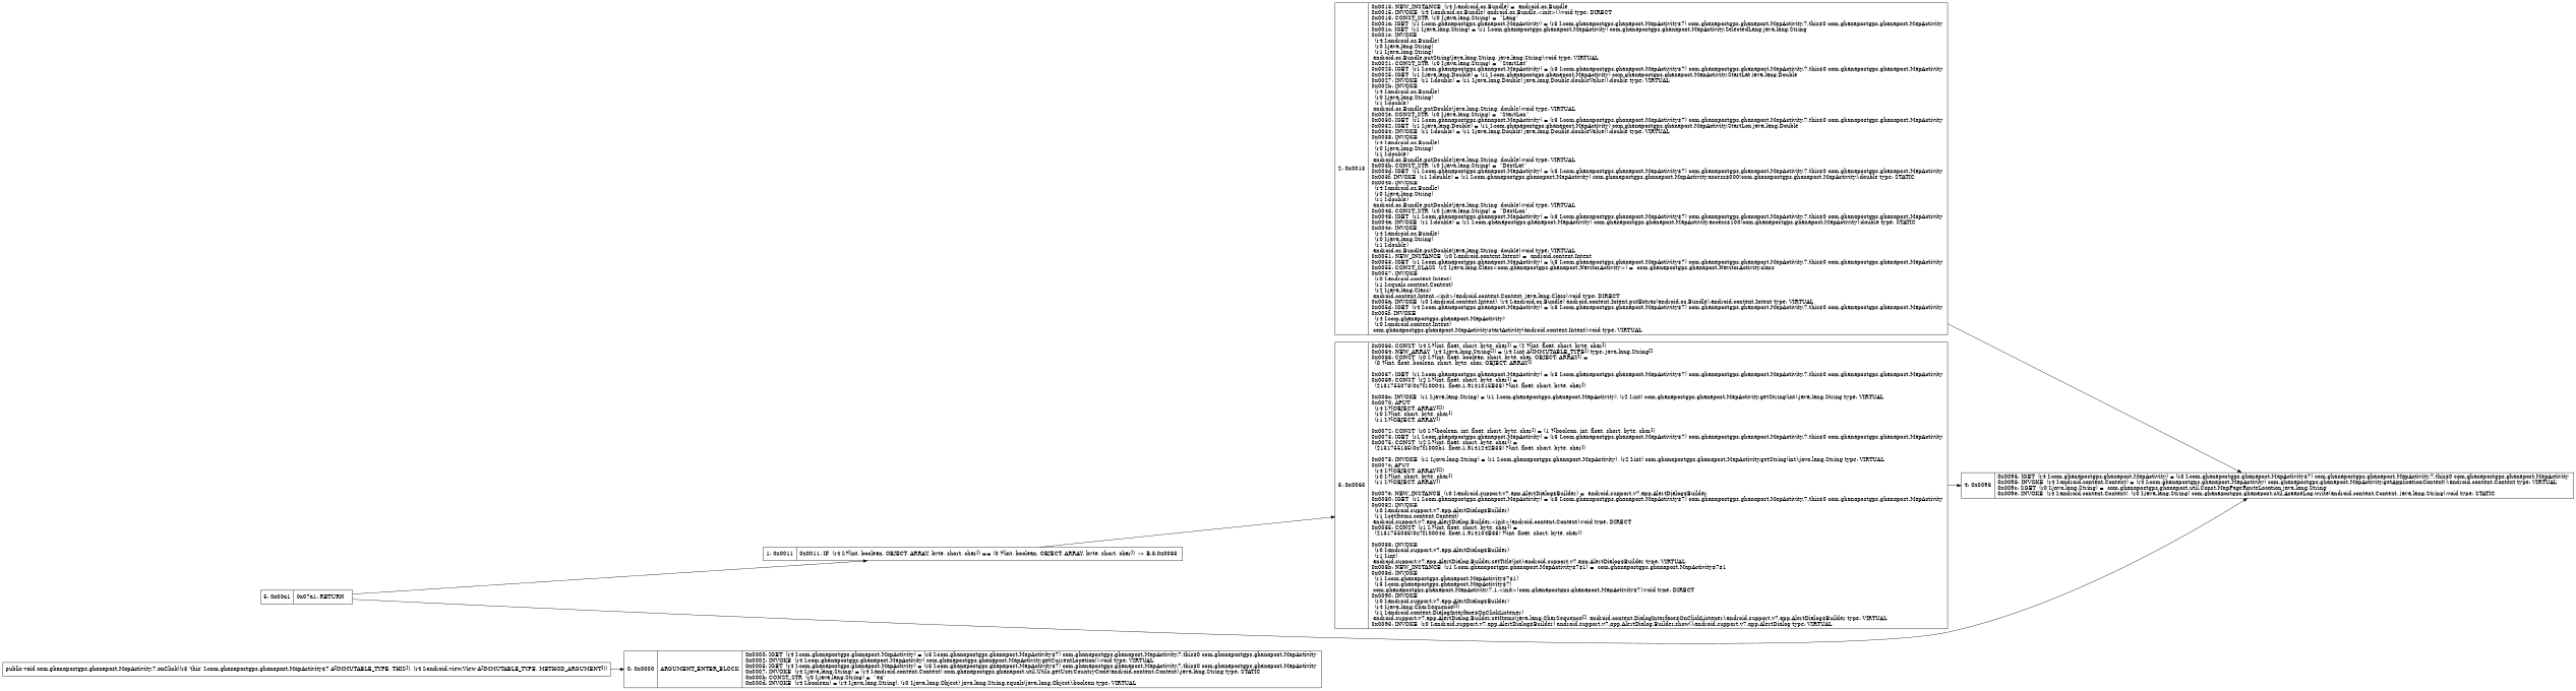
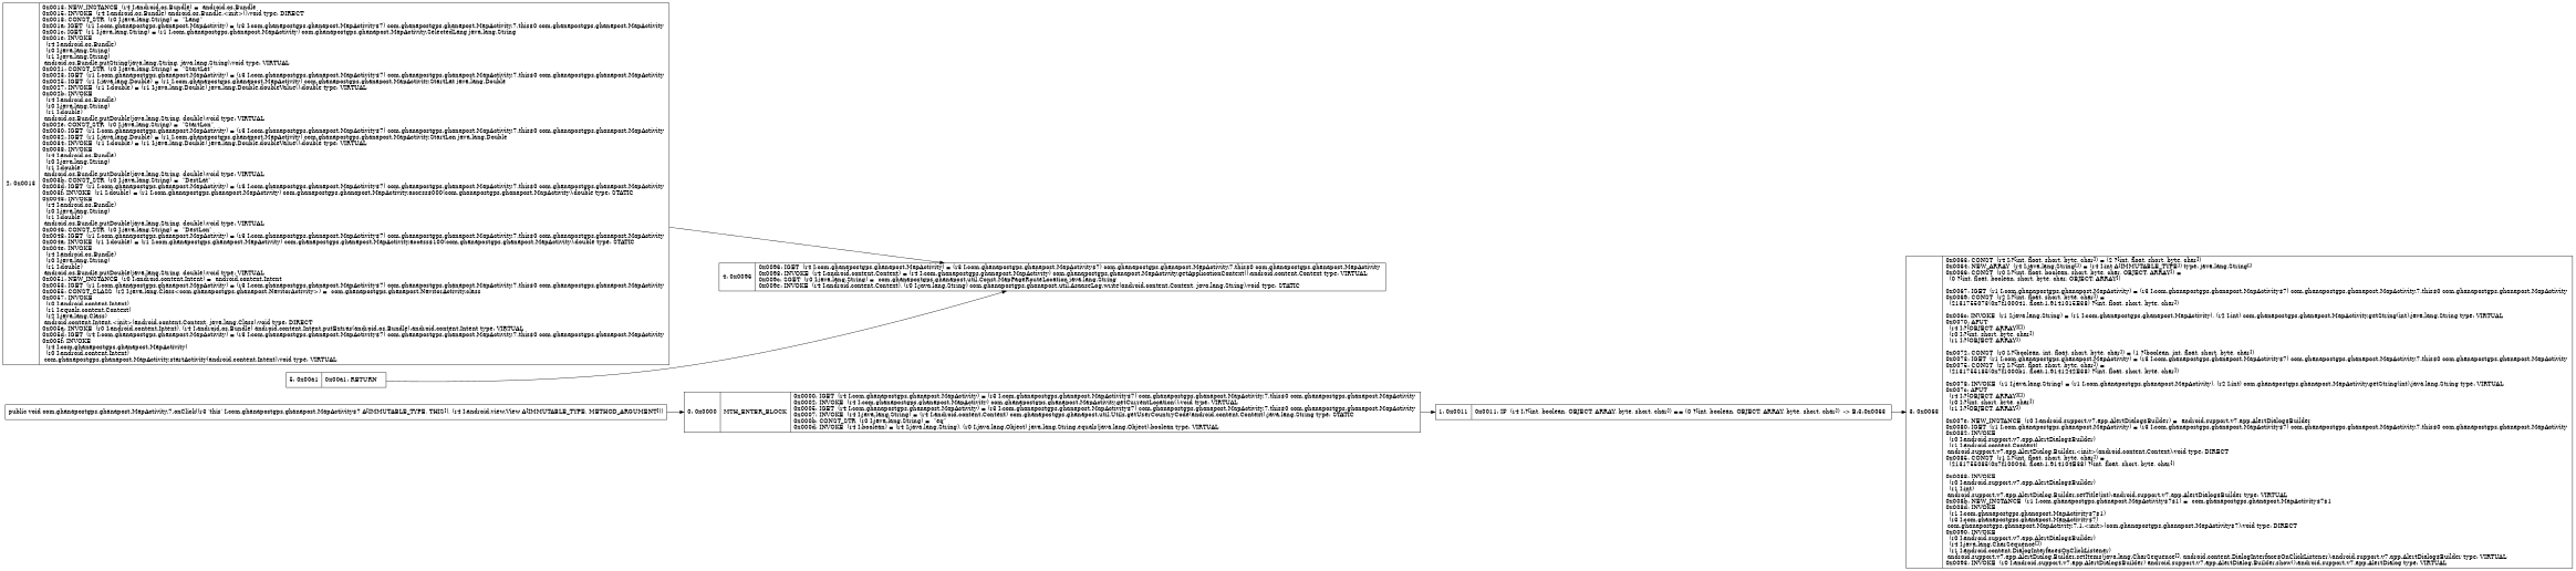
  digraph {
    rankdir=LR
    node [shape=record]
-   n1 [label="{0\:\ 0x0000|ARGUMENT_ENTER_BLOCK\l|0x0000: IGET  (r4 I:com.ghanapostgps.ghanapost.MapActivity) = (r3 I:com.ghanapostgps.ghanapost.MapActivity$7) com.ghanapostgps.ghanapost.MapActivity.7.this$0 com.ghanapostgps.ghanapost.MapActivity \l0x0002: INVOKE  (r4 I:com.ghanapostgps.ghanapost.MapActivity) com.ghanapostgps.ghanapost.MapActivity.getCurrentLocation():void type: VIRTUAL \l0x0005: IGET  (r4 I:com.ghanapostgps.ghanapost.MapActivity) = (r3 I:com.ghanapostgps.ghanapost.MapActivity$7) com.ghanapostgps.ghanapost.MapActivity.7.this$0 com.ghanapostgps.ghanapost.MapActivity \l0x0007: INVOKE  (r4 I:java.lang.String) = (r4 I:android.content.Context) com.ghanapostgps.ghanapost.util.Utils.getUserCountryCode(android.content.Context):java.lang.String type: STATIC \l0x000b: CONST_STR  (r0 I:java.lang.String) =  \"eq\" \l0x000d: INVOKE  (r4 I:boolean) = (r4 I:java.lang.String), (r0 I:java.lang.Object) java.lang.String.equals(java.lang.Object):boolean type: VIRTUAL \l}"]
+   n1 [label="{0\:\ 0x0000|MTH_ENTER_BLOCK\l|0x0000: IGET  (r4 I:com.ghanapostgps.ghanapost.MapActivity) = (r3 I:com.ghanapostgps.ghanapost.MapActivity$7) com.ghanapostgps.ghanapost.MapActivity.7.this$0 com.ghanapostgps.ghanapost.MapActivity \l0x0002: INVOKE  (r4 I:com.ghanapostgps.ghanapost.MapActivity) com.ghanapostgps.ghanapost.MapActivity.getCurrentLocation():void type: VIRTUAL \l0x0005: IGET  (r4 I:com.ghanapostgps.ghanapost.MapActivity) = (r3 I:com.ghanapostgps.ghanapost.MapActivity$7) com.ghanapostgps.ghanapost.MapActivity.7.this$0 com.ghanapostgps.ghanapost.MapActivity \l0x0007: INVOKE  (r4 I:java.lang.String) = (r4 I:android.content.Context) com.ghanapostgps.ghanapost.util.Utils.getUserCountryCode(android.content.Context):java.lang.String type: STATIC \l0x000b: CONST_STR  (r0 I:java.lang.String) =  \"eq\" \l0x000d: INVOKE  (r4 I:boolean) = (r4 I:java.lang.String), (r0 I:java.lang.Object) java.lang.String.equals(java.lang.Object):boolean type: VIRTUAL \l}"]
    n2 [label="{1\:\ 0x0011|0x0011: IF  (r4 I:?[int, boolean, OBJECT, ARRAY, byte, short, char]) == (0 ?[int, boolean, OBJECT, ARRAY, byte, short, char])  \-\> B:3:0x0063 \l}"]
-   n3 [label="{3\:\ 0x0063|0x0063: CONST  (r4 I:?[int, float, short, byte, char]) = (2 ?[int, float, short, byte, char]) \l0x0064: NEW_ARRAY  (r4 I:java.lang.String[]) = (r4 I:int A[IMMUTABLE_TYPE]) type: java.lang.String[] \l0x0066: CONST  (r0 I:?[int, float, boolean, short, byte, char, OBJECT, ARRAY]) = \l  (0 ?[int, float, boolean, short, byte, char, OBJECT, ARRAY])\l \l0x0067: IGET  (r1 I:com.ghanapostgps.ghanapost.MapActivity) = (r3 I:com.ghanapostgps.ghanapost.MapActivity$7) com.ghanapostgps.ghanapost.MapActivity.7.this$0 com.ghanapostgps.ghanapost.MapActivity \l0x0069: CONST  (r2 I:?[int, float, short, byte, char]) = \l  (2131755073(0x7f100041, float:1.9141015E38) ?[int, float, short, byte, char])\l \l0x006c: INVOKE  (r1 I:java.lang.String) = (r1 I:com.ghanapostgps.ghanapost.MapActivity), (r2 I:int) com.ghanapostgps.ghanapost.MapActivity.getString(int):java.lang.String type: VIRTUAL \l0x0070: APUT  \l  (r4 I:?[OBJECT, ARRAY][])\l  (r0 I:?[int, short, byte, char])\l  (r1 I:?[OBJECT, ARRAY])\l \l0x0072: CONST  (r0 I:?[boolean, int, float, short, byte, char]) = (1 ?[boolean, int, float, short, byte, char]) \l0x0073: IGET  (r1 I:com.ghanapostgps.ghanapost.MapActivity) = (r3 I:com.ghanapostgps.ghanapost.MapActivity$7) com.ghanapostgps.ghanapost.MapActivity.7.this$0 com.ghanapostgps.ghanapost.MapActivity \l0x0075: CONST  (r2 I:?[int, float, short, byte, char]) = \l  (2131755185(0x7f1000b1, float:1.9141242E38) ?[int, float, short, byte, char])\l \l0x0078: INVOKE  (r1 I:java.lang.String) = (r1 I:com.ghanapostgps.ghanapost.MapActivity), (r2 I:int) com.ghanapostgps.ghanapost.MapActivity.getString(int):java.lang.String type: VIRTUAL \l0x007c: APUT  \l  (r4 I:?[OBJECT, ARRAY][])\l  (r0 I:?[int, short, byte, char])\l  (r1 I:?[OBJECT, ARRAY])\l \l0x007e: NEW_INSTANCE  (r0 I:android.support.v7.app.AlertDialog$Builder) =  android.support.v7.app.AlertDialog$Builder \l0x0080: IGET  (r1 I:com.ghanapostgps.ghanapost.MapActivity) = (r3 I:com.ghanapostgps.ghanapost.MapActivity$7) com.ghanapostgps.ghanapost.MapActivity.7.this$0 com.ghanapostgps.ghanapost.MapActivity \l0x0082: INVOKE  \l  (r0 I:android.support.v7.app.AlertDialog$Builder)\l  (r1 I:setItems.content.Context)\l android.support.v7.app.AlertDialog.Builder.\<init\>(android.content.Context):void type: DIRECT \l0x0085: CONST  (r1 I:?[int, float, short, byte, char]) = \l  (2131755085(0x7f10004d, float:1.914104E38) ?[int, float, short, byte, char])\l \l0x0088: INVOKE  \l  (r0 I:android.support.v7.app.AlertDialog$Builder)\l  (r1 I:int)\l android.support.v7.app.AlertDialog.Builder.setTitle(int):android.support.v7.app.AlertDialog$Builder type: VIRTUAL \l0x008b: NEW_INSTANCE  (r1 I:com.ghanapostgps.ghanapost.MapActivity$7$1) =  com.ghanapostgps.ghanapost.MapActivity$7$1 \l0x008d: INVOKE  \l  (r1 I:com.ghanapostgps.ghanapost.MapActivity$7$1)\l  (r3 I:com.ghanapostgps.ghanapost.MapActivity$7)\l com.ghanapostgps.ghanapost.MapActivity.7.1.\<init\>(com.ghanapostgps.ghanapost.MapActivity$7):void type: DIRECT \l0x0090: INVOKE  \l  (r0 I:android.support.v7.app.AlertDialog$Builder)\l  (r4 I:java.lang.CharSequence[])\l  (r1 I:android.content.DialogInterface$OnClickListener)\l android.support.v7.app.AlertDialog.Builder.setItems(java.lang.CharSequence[], android.content.DialogInterface$OnClickListener):android.support.v7.app.AlertDialog$Builder type: VIRTUAL \l0x0093: INVOKE  (r0 I:android.support.v7.app.AlertDialog$Builder) android.support.v7.app.AlertDialog.Builder.show():android.support.v7.app.AlertDialog type: VIRTUAL \l}"]
+   n3 [label="{3\:\ 0x0063|0x0063: CONST  (r4 I:?[int, float, short, byte, char]) = (2 ?[int, float, short, byte, char]) \l0x0064: NEW_ARRAY  (r4 I:java.lang.String[]) = (r4 I:int A[IMMUTABLE_TYPE]) type: java.lang.String[] \l0x0066: CONST  (r0 I:?[int, float, boolean, short, byte, char, OBJECT, ARRAY]) = \l  (0 ?[int, float, boolean, short, byte, char, OBJECT, ARRAY])\l \l0x0067: IGET  (r1 I:com.ghanapostgps.ghanapost.MapActivity) = (r3 I:com.ghanapostgps.ghanapost.MapActivity$7) com.ghanapostgps.ghanapost.MapActivity.7.this$0 com.ghanapostgps.ghanapost.MapActivity \l0x0069: CONST  (r2 I:?[int, float, short, byte, char]) = \l  (2131755073(0x7f100041, float:1.9141015E38) ?[int, float, short, byte, char])\l \l0x006c: INVOKE  (r1 I:java.lang.String) = (r1 I:com.ghanapostgps.ghanapost.MapActivity), (r2 I:int) com.ghanapostgps.ghanapost.MapActivity.getString(int):java.lang.String type: VIRTUAL \l0x0070: APUT  \l  (r4 I:?[OBJECT, ARRAY][])\l  (r0 I:?[int, short, byte, char])\l  (r1 I:?[OBJECT, ARRAY])\l \l0x0072: CONST  (r0 I:?[boolean, int, float, short, byte, char]) = (1 ?[boolean, int, float, short, byte, char]) \l0x0073: IGET  (r1 I:com.ghanapostgps.ghanapost.MapActivity) = (r3 I:com.ghanapostgps.ghanapost.MapActivity$7) com.ghanapostgps.ghanapost.MapActivity.7.this$0 com.ghanapostgps.ghanapost.MapActivity \l0x0075: CONST  (r2 I:?[int, float, short, byte, char]) = \l  (2131755185(0x7f1000b1, float:1.9141242E38) ?[int, float, short, byte, char])\l \l0x0078: INVOKE  (r1 I:java.lang.String) = (r1 I:com.ghanapostgps.ghanapost.MapActivity), (r2 I:int) com.ghanapostgps.ghanapost.MapActivity.getString(int):java.lang.String type: VIRTUAL \l0x007c: APUT  \l  (r4 I:?[OBJECT, ARRAY][])\l  (r0 I:?[int, short, byte, char])\l  (r1 I:?[OBJECT, ARRAY])\l \l0x007e: NEW_INSTANCE  (r0 I:android.support.v7.app.AlertDialog$Builder) =  android.support.v7.app.AlertDialog$Builder \l0x0080: IGET  (r1 I:com.ghanapostgps.ghanapost.MapActivity) = (r3 I:com.ghanapostgps.ghanapost.MapActivity$7) com.ghanapostgps.ghanapost.MapActivity.7.this$0 com.ghanapostgps.ghanapost.MapActivity \l0x0082: INVOKE  \l  (r0 I:android.support.v7.app.AlertDialog$Builder)\l  (r1 I:android.content.Context)\l android.support.v7.app.AlertDialog.Builder.\<init\>(android.content.Context):void type: DIRECT \l0x0085: CONST  (r1 I:?[int, float, short, byte, char]) = \l  (2131755085(0x7f10004d, float:1.914104E38) ?[int, float, short, byte, char])\l \l0x0088: INVOKE  \l  (r0 I:android.support.v7.app.AlertDialog$Builder)\l  (r1 I:int)\l android.support.v7.app.AlertDialog.Builder.setTitle(int):android.support.v7.app.AlertDialog$Builder type: VIRTUAL \l0x008b: NEW_INSTANCE  (r1 I:com.ghanapostgps.ghanapost.MapActivity$7$1) =  com.ghanapostgps.ghanapost.MapActivity$7$1 \l0x008d: INVOKE  \l  (r1 I:com.ghanapostgps.ghanapost.MapActivity$7$1)\l  (r3 I:com.ghanapostgps.ghanapost.MapActivity$7)\l com.ghanapostgps.ghanapost.MapActivity.7.1.\<init\>(com.ghanapostgps.ghanapost.MapActivity$7):void type: DIRECT \l0x0090: INVOKE  \l  (r0 I:android.support.v7.app.AlertDialog$Builder)\l  (r4 I:java.lang.CharSequence[])\l  (r1 I:android.content.DialogInterface$OnClickListener)\l android.support.v7.app.AlertDialog.Builder.setItems(java.lang.CharSequence[], android.content.DialogInterface$OnClickListener):android.support.v7.app.AlertDialog$Builder type: VIRTUAL \l0x0093: INVOKE  (r0 I:android.support.v7.app.AlertDialog$Builder) android.support.v7.app.AlertDialog.Builder.show():android.support.v7.app.AlertDialog type: VIRTUAL \l}"]
    n4 [label="{2\:\ 0x0013|0x0013: NEW_INSTANCE  (r4 I:android.os.Bundle) =  android.os.Bundle \l0x0015: INVOKE  (r4 I:android.os.Bundle) android.os.Bundle.\<init\>():void type: DIRECT \l0x0018: CONST_STR  (r0 I:java.lang.String) =  \"Lang\" \l0x001a: IGET  (r1 I:com.ghanapostgps.ghanapost.MapActivity) = (r3 I:com.ghanapostgps.ghanapost.MapActivity$7) com.ghanapostgps.ghanapost.MapActivity.7.this$0 com.ghanapostgps.ghanapost.MapActivity \l0x001c: IGET  (r1 I:java.lang.String) = (r1 I:com.ghanapostgps.ghanapost.MapActivity) com.ghanapostgps.ghanapost.MapActivity.SelectedLang java.lang.String \l0x001e: INVOKE  \l  (r4 I:android.os.Bundle)\l  (r0 I:java.lang.String)\l  (r1 I:java.lang.String)\l android.os.Bundle.putString(java.lang.String, java.lang.String):void type: VIRTUAL \l0x0021: CONST_STR  (r0 I:java.lang.String) =  \"StartLat\" \l0x0023: IGET  (r1 I:com.ghanapostgps.ghanapost.MapActivity) = (r3 I:com.ghanapostgps.ghanapost.MapActivity$7) com.ghanapostgps.ghanapost.MapActivity.7.this$0 com.ghanapostgps.ghanapost.MapActivity \l0x0025: IGET  (r1 I:java.lang.Double) = (r1 I:com.ghanapostgps.ghanapost.MapActivity) com.ghanapostgps.ghanapost.MapActivity.StartLat java.lang.Double \l0x0027: INVOKE  (r1 I:double) = (r1 I:java.lang.Double) java.lang.Double.doubleValue():double type: VIRTUAL \l0x002b: INVOKE  \l  (r4 I:android.os.Bundle)\l  (r0 I:java.lang.String)\l  (r1 I:double)\l android.os.Bundle.putDouble(java.lang.String, double):void type: VIRTUAL \l0x002e: CONST_STR  (r0 I:java.lang.String) =  \"StartLon\" \l0x0030: IGET  (r1 I:com.ghanapostgps.ghanapost.MapActivity) = (r3 I:com.ghanapostgps.ghanapost.MapActivity$7) com.ghanapostgps.ghanapost.MapActivity.7.this$0 com.ghanapostgps.ghanapost.MapActivity \l0x0032: IGET  (r1 I:java.lang.Double) = (r1 I:com.ghanapostgps.ghanapost.MapActivity) com.ghanapostgps.ghanapost.MapActivity.StartLon java.lang.Double \l0x0034: INVOKE  (r1 I:double) = (r1 I:java.lang.Double) java.lang.Double.doubleValue():double type: VIRTUAL \l0x0038: INVOKE  \l  (r4 I:android.os.Bundle)\l  (r0 I:java.lang.String)\l  (r1 I:double)\l android.os.Bundle.putDouble(java.lang.String, double):void type: VIRTUAL \l0x003b: CONST_STR  (r0 I:java.lang.String) =  \"DestLat\" \l0x003d: IGET  (r1 I:com.ghanapostgps.ghanapost.MapActivity) = (r3 I:com.ghanapostgps.ghanapost.MapActivity$7) com.ghanapostgps.ghanapost.MapActivity.7.this$0 com.ghanapostgps.ghanapost.MapActivity \l0x003f: INVOKE  (r1 I:double) = (r1 I:com.ghanapostgps.ghanapost.MapActivity) com.ghanapostgps.ghanapost.MapActivity.access$000(com.ghanapostgps.ghanapost.MapActivity):double type: STATIC \l0x0043: INVOKE  \l  (r4 I:android.os.Bundle)\l  (r0 I:java.lang.String)\l  (r1 I:double)\l android.os.Bundle.putDouble(java.lang.String, double):void type: VIRTUAL \l0x0046: CONST_STR  (r0 I:java.lang.String) =  \"DestLon\" \l0x0048: IGET  (r1 I:com.ghanapostgps.ghanapost.MapActivity) = (r3 I:com.ghanapostgps.ghanapost.MapActivity$7) com.ghanapostgps.ghanapost.MapActivity.7.this$0 com.ghanapostgps.ghanapost.MapActivity \l0x004a: INVOKE  (r1 I:double) = (r1 I:com.ghanapostgps.ghanapost.MapActivity) com.ghanapostgps.ghanapost.MapActivity.access$100(com.ghanapostgps.ghanapost.MapActivity):double type: STATIC \l0x004e: INVOKE  \l  (r4 I:android.os.Bundle)\l  (r0 I:java.lang.String)\l  (r1 I:double)\l android.os.Bundle.putDouble(java.lang.String, double):void type: VIRTUAL \l0x0051: NEW_INSTANCE  (r0 I:android.content.Intent) =  android.content.Intent \l0x0053: IGET  (r1 I:com.ghanapostgps.ghanapost.MapActivity) = (r3 I:com.ghanapostgps.ghanapost.MapActivity$7) com.ghanapostgps.ghanapost.MapActivity.7.this$0 com.ghanapostgps.ghanapost.MapActivity \l0x0055: CONST_CLASS  (r2 I:java.lang.Class\<com.ghanapostgps.ghanapost.NavitorActivity\>) =  com.ghanapostgps.ghanapost.NavitorActivity.class \l0x0057: INVOKE  \l  (r0 I:android.content.Intent)\l  (r1 I:equals.content.Context)\l  (r2 I:java.lang.Class)\l android.content.Intent.\<init\>(android.content.Context, java.lang.Class):void type: DIRECT \l0x005a: INVOKE  (r0 I:android.content.Intent), (r4 I:android.os.Bundle) android.content.Intent.putExtras(android.os.Bundle):android.content.Intent type: VIRTUAL \l0x005d: IGET  (r4 I:com.ghanapostgps.ghanapost.MapActivity) = (r3 I:com.ghanapostgps.ghanapost.MapActivity$7) com.ghanapostgps.ghanapost.MapActivity.7.this$0 com.ghanapostgps.ghanapost.MapActivity \l0x005f: INVOKE  \l  (r4 I:com.ghanapostgps.ghanapost.MapActivity)\l  (r0 I:android.content.Intent)\l com.ghanapostgps.ghanapost.MapActivity.startActivity(android.content.Intent):void type: VIRTUAL \l}"]
    n5 [label="{4\:\ 0x0096|0x0096: IGET  (r4 I:com.ghanapostgps.ghanapost.MapActivity) = (r3 I:com.ghanapostgps.ghanapost.MapActivity$7) com.ghanapostgps.ghanapost.MapActivity.7.this$0 com.ghanapostgps.ghanapost.MapActivity \l0x0098: INVOKE  (r4 I:android.content.Context) = (r4 I:com.ghanapostgps.ghanapost.MapActivity) com.ghanapostgps.ghanapost.MapActivity.getApplicationContext():android.content.Context type: VIRTUAL \l0x009c: SGET  (r0 I:java.lang.String) =  com.ghanapostgps.ghanapost.util.Const.MapPageRouteLocation java.lang.String \l0x009e: INVOKE  (r4 I:android.content.Context), (r0 I:java.lang.String) com.ghanapostgps.ghanapost.util.AsaaseLog.write(android.content.Context, java.lang.String):void type: STATIC \l}"]
-   n6 [label="{5\:\ 0x00a1|0x07a1: RETURN   \l}"]
+   n6 [label="{5\:\ 0x00a1|0x00a1: RETURN   \l}"]
    n7 [label="{public void com.ghanapostgps.ghanapost.MapActivity.7.onClick((r3 'this' I:com.ghanapostgps.ghanapost.MapActivity$7 A[IMMUTABLE_TYPE, THIS]), (r4 I:android.view.View A[IMMUTABLE_TYPE, METHOD_ARGUMENT])) }"]
-   n6 -> n2
+   n1 -> n2
    n2 -> n3
-   n3 -> n5
    n4 -> n5
    n6 -> n5
    n7 -> n1
  }
